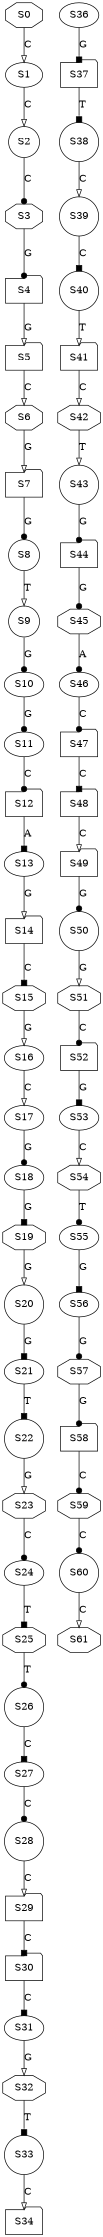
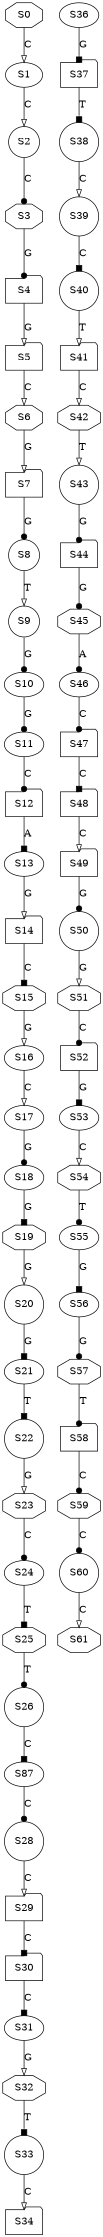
  strict digraph {
    node [shape=ellipse]
    edge [arrowhead=onormal]
    S0 [shape=octagon]
    S1
    S2 [shape=circle]
    S3 [shape=octagon]
    S4 [shape=folder]
    S5 [shape=folder]
    S6 [shape=octagon]
    S7 [shape=folder]
    S8 [shape=circle]
    S9 [shape=circle]
    S10
    S11
    S12 [shape=folder]
    S13
    S14 [shape=folder]
    S15 [shape=octagon]
    S16
    S17
    S18
    S19 [shape=octagon]
    S20 [shape=circle]
    S21
    S22 [shape=circle]
    S23 [shape=octagon]
    S24
    S25 [shape=octagon]
    S26 [shape=circle]
-   S27
+   S27 [label=S87]
    S28 [shape=circle]
    S29 [shape=folder]
    S30 [shape=folder]
    S31
    S32 [shape=octagon]
    S33 [shape=circle]
    S34 [shape=folder]
    S36
    S37 [shape=folder]
    S38 [shape=circle]
    S39 [shape=circle]
    S40 [shape=circle]
    S41 [shape=folder]
    S42 [shape=octagon]
    S43 [shape=circle]
    S44 [shape=folder]
    S45 [shape=octagon]
    S46
    S47 [shape=folder]
    S48 [shape=folder]
    S49 [shape=folder]
    S50 [shape=circle]
    S51 [shape=octagon]
    S52 [shape=folder]
    S53
    S54 [shape=octagon]
    S55
    S56
    S57 [shape=octagon]
    S58 [shape=folder]
    S59 [shape=octagon]
    S60 [shape=circle]
    S61 [shape=octagon]
    S0 -> S1 [label=C]
    S1 -> S2 [label=C]
    S2 -> S3 [arrowhead=dot label=C]
    S3 -> S4 [arrowhead=dot label=G]
    S4 -> S5 [label=G]
    S5 -> S6 [label=C]
    S6 -> S7 [label=G]
    S7 -> S8 [arrowhead=dot label=G]
    S8 -> S9 [label=T]
    S9 -> S10 [arrowhead=dot label=G]
    S10 -> S11 [arrowhead=dot label=G]
    S11 -> S12 [arrowhead=dot label=C]
    S12 -> S13 [arrowhead=box label=A]
    S13 -> S14 [label=G]
    S14 -> S15 [arrowhead=box label=C]
    S15 -> S16 [label=G]
    S16 -> S17 [label=C]
    S17 -> S18 [arrowhead=dot label=G]
    S18 -> S19 [arrowhead=box label=G]
    S19 -> S20 [label=G]
    S20 -> S21 [arrowhead=box label=G]
    S21 -> S22 [arrowhead=box label=T]
    S22 -> S23 [label=G]
    S23 -> S24 [arrowhead=dot label=C]
    S24 -> S25 [arrowhead=box label=T]
    S25 -> S26 [arrowhead=dot label=T]
    S26 -> S27 [arrowhead=box label=C]
    S27 -> S28 [arrowhead=dot label=C]
    S28 -> S29 [label=C]
    S29 -> S30 [arrowhead=box label=C]
    S30 -> S31 [arrowhead=box label=C]
    S31 -> S32 [label=G]
    S32 -> S33 [arrowhead=box label=T]
    S33 -> S34 [label=C]
    S36 -> S37 [arrowhead=box label=G]
    S37 -> S38 [arrowhead=box label=T]
    S38 -> S39 [label=C]
    S39 -> S40 [arrowhead=box label=C]
    S40 -> S41 [label=T]
    S41 -> S42 [label=C]
    S42 -> S43 [label=T]
    S43 -> S44 [arrowhead=dot label=G]
    S44 -> S45 [arrowhead=dot label=G]
    S45 -> S46 [arrowhead=dot label=A]
    S46 -> S47 [arrowhead=dot label=C]
    S47 -> S48 [arrowhead=box label=C]
    S48 -> S49 [label=C]
    S49 -> S50 [arrowhead=dot label=G]
    S50 -> S51 [label=G]
    S51 -> S52 [arrowhead=dot label=C]
    S52 -> S53 [arrowhead=box label=G]
    S53 -> S54 [label=C]
    S54 -> S55 [arrowhead=dot label=T]
    S55 -> S56 [arrowhead=box label=G]
    S56 -> S57 [arrowhead=dot label=G]
-   S57 -> S58 [arrowhead=dot label=G]
+   S57 -> S58 [arrowhead=dot label=T]
    S58 -> S59 [arrowhead=dot label=C]
    S59 -> S60 [arrowhead=dot label=C]
    S60 -> S61 [label=C]
  }
